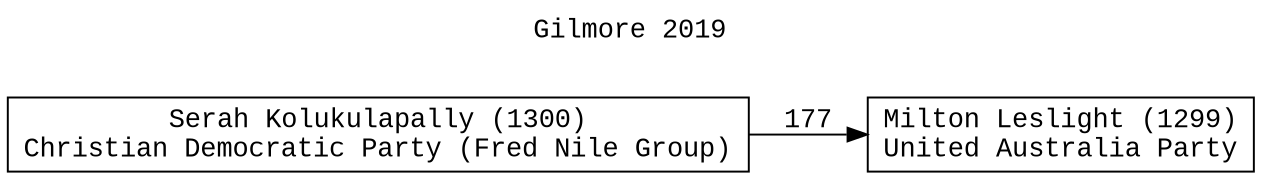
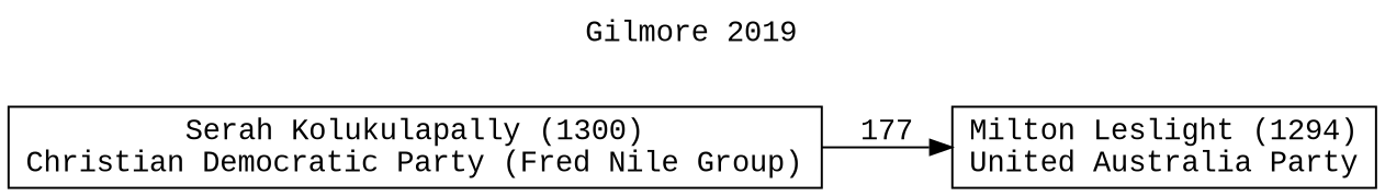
  digraph {
    label="Gilmore 2019"
    labelloc=t
    mclimit=10
    rankdir=LR
    fontname="Liberation Mono"
    node [shape=box fontname="Liberation Mono"]
-   n1 [label="Milton Leslight (1299)\nUnited Australia Party"]
+   n1 [label="Milton Leslight (1294)\nUnited Australia Party"]
    n2 [label="Serah Kolukulapally (1300)\nChristian Democratic Party (Fred Nile Group)"]
    n2 -> n1 [label=177 fontname="Liberation Mono"]
  }
